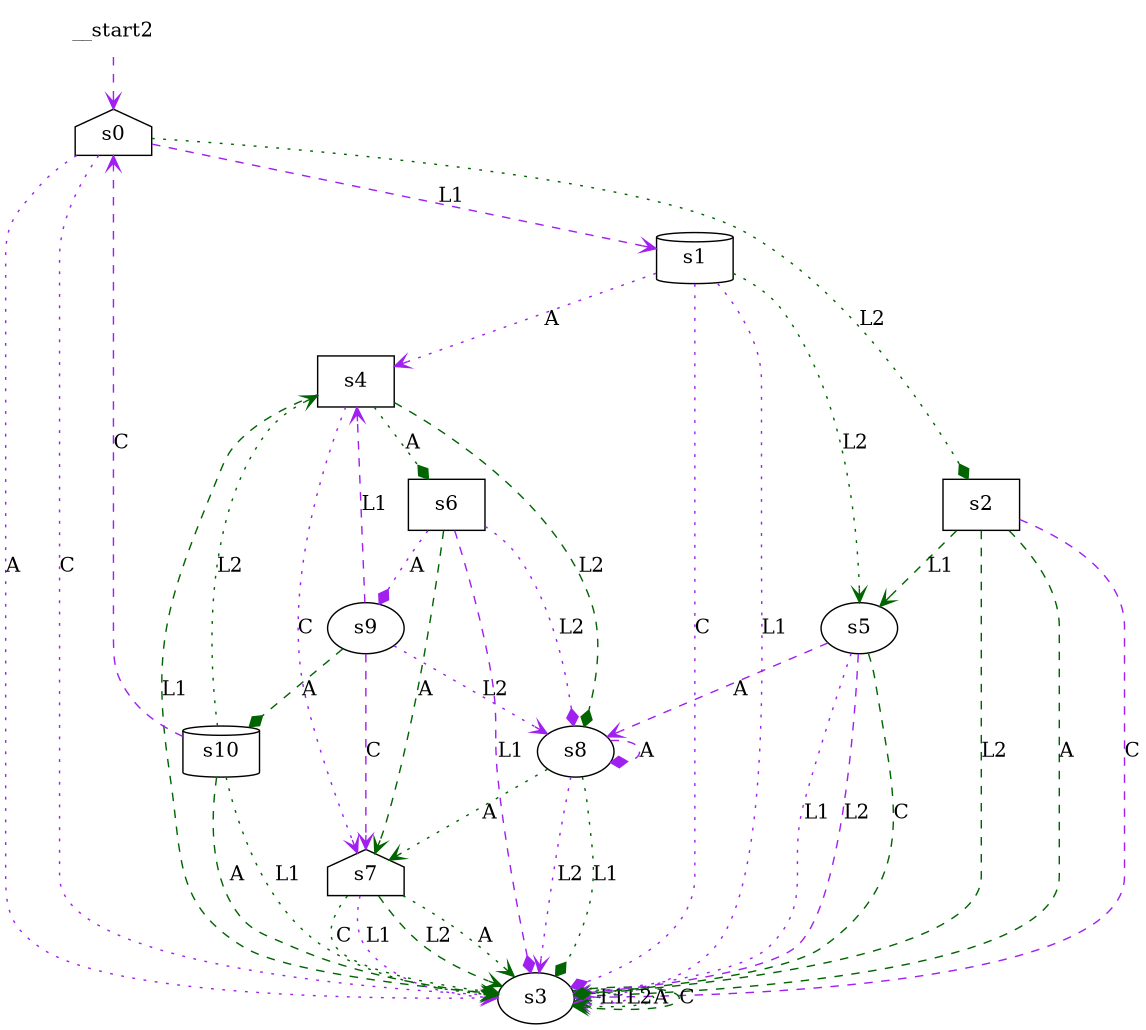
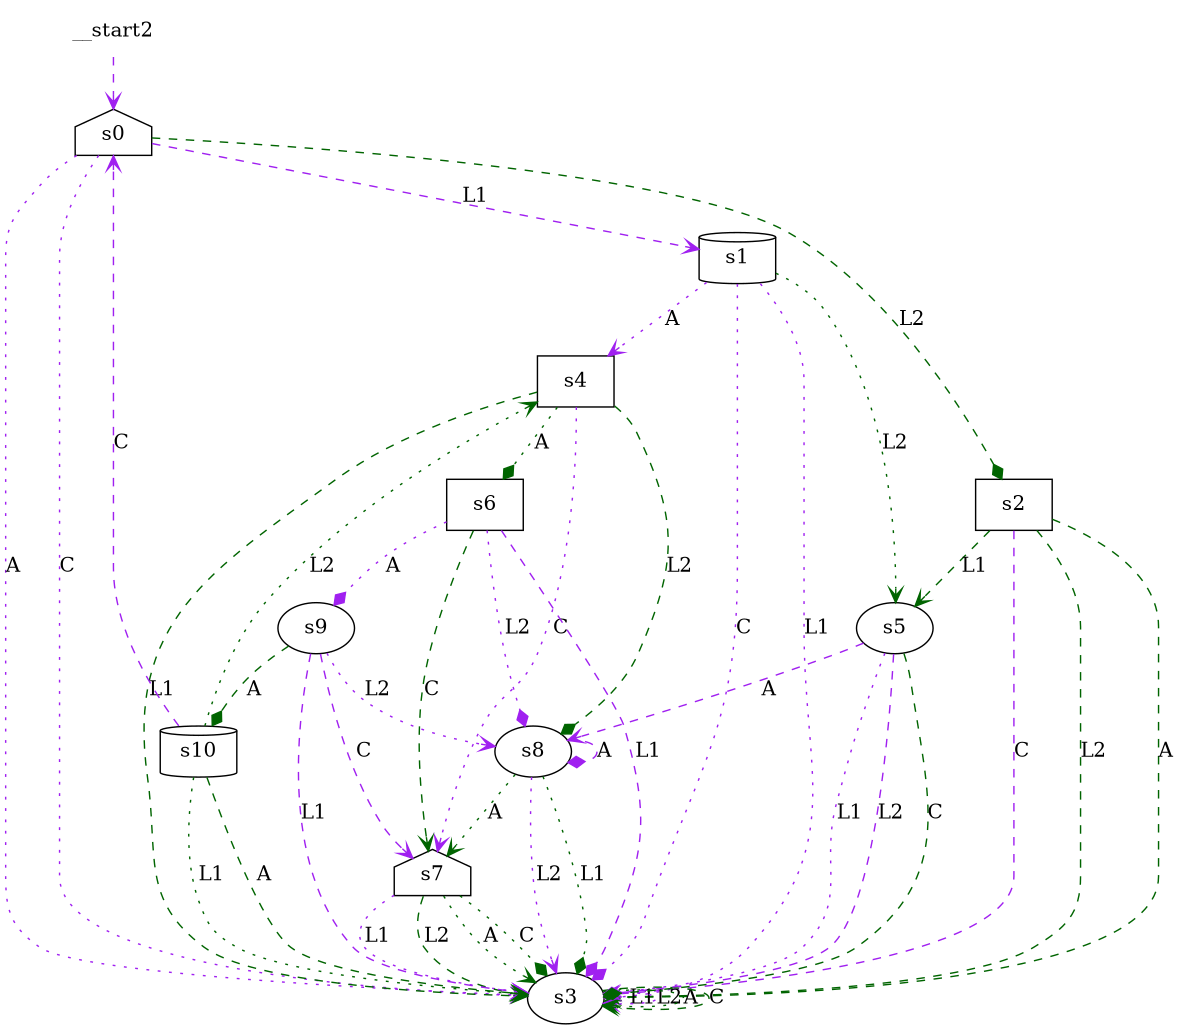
  digraph {
    node [shape=ellipse]
    edge [arrowhead=vee color=purple style=dotted]
    n1 [label=s0 shape=house]
    n2 [label=s1 shape=cylinder]
    n3 [label=s2 shape=box]
    n4 [label=s3]
    n5 [label=s4 shape=box]
    n6 [label=s5]
    n7 [label=s6 shape=box]
    n8 [label=s7 shape=house]
    n9 [label=s8]
    n10 [label=s9]
    n11 [label=s10 shape=cylinder]
    n12 [label=__start2 shape=none]
    n1 -> n2 [label=L1 style=dashed]
-   n1 -> n3 [arrowhead=diamond color=darkgreen label=L2]
+   n1 -> n3 [arrowhead=diamond color=darkgreen label=L2 style=dashed]
    n1 -> n4 [label=A]
    n1 -> n4 [label=C]
    n2 -> n4 [arrowhead=diamond label=L1]
    n2 -> n4 [arrowhead=diamond label=C]
    n2 -> n5 [label=A]
    n2 -> n6 [color=darkgreen label=L2]
    n3 -> n4 [color=darkgreen label=L2 style=dashed]
    n3 -> n4 [color=darkgreen label=A style=dashed]
    n3 -> n4 [label=C style=dashed]
    n3 -> n6 [color=darkgreen label=L1 style=dashed]
    n4 -> n4 [color=darkgreen label=L1]
    n4 -> n4 [label=L2]
    n4 -> n4 [color=darkgreen label=A]
    n4 -> n4 [color=darkgreen label=C style=dashed]
    n5 -> n4 [color=darkgreen label=L1 style=dashed]
    n5 -> n7 [arrowhead=diamond color=darkgreen label=A]
    n5 -> n8 [label=C]
    n5 -> n9 [arrowhead=diamond color=darkgreen label=L2 style=dashed]
    n6 -> n4 [arrowhead=diamond label=L1]
    n6 -> n4 [label=L2 style=dashed]
    n6 -> n4 [arrowhead=diamond color=darkgreen label=C style=dashed]
    n6 -> n9 [label=A style=dashed]
    n7 -> n4 [arrowhead=diamond label=L1 style=dashed]
-   n7 -> n8 [color=darkgreen label=A style=dashed]
+   n7 -> n8 [color=darkgreen label=C style=dashed]
    n7 -> n9 [arrowhead=diamond label=L2]
    n7 -> n10 [arrowhead=diamond label=A]
    n8 -> n4 [label=L1]
    n8 -> n4 [color=darkgreen label=L2 style=dashed]
    n8 -> n4 [color=darkgreen label=A]
    n8 -> n4 [arrowhead=diamond color=darkgreen label=C]
    n9 -> n4 [arrowhead=diamond color=darkgreen label=L1]
    n9 -> n4 [label=L2]
    n9 -> n8 [color=darkgreen label=A]
    n9 -> n9 [arrowhead=diamond label=A style=dashed]
-   n10 -> n5 [label=L1 style=dashed]
+   n10 -> n4 [label=L1 style=dashed]
    n10 -> n8 [label=C style=dashed]
    n10 -> n9 [label=L2]
    n10 -> n11 [arrowhead=diamond color=darkgreen label=A style=dashed]
    n11 -> n1 [label=C style=dashed]
    n11 -> n4 [color=darkgreen label=L1]
    n11 -> n4 [color=darkgreen label=A style=dashed]
    n11 -> n5 [color=darkgreen label=L2]
    n12 -> n1 [style=dashed]
  }
